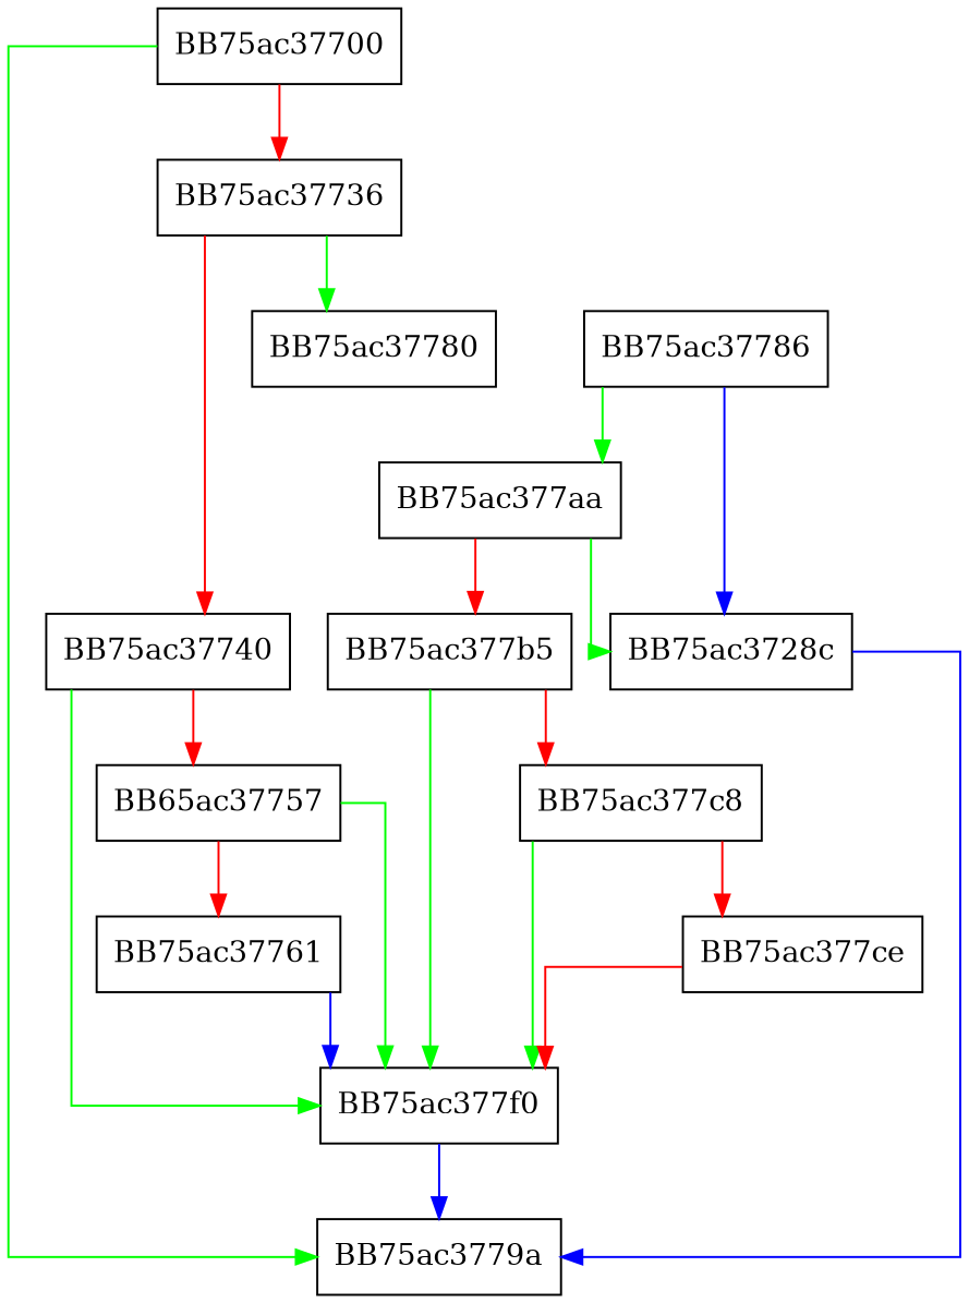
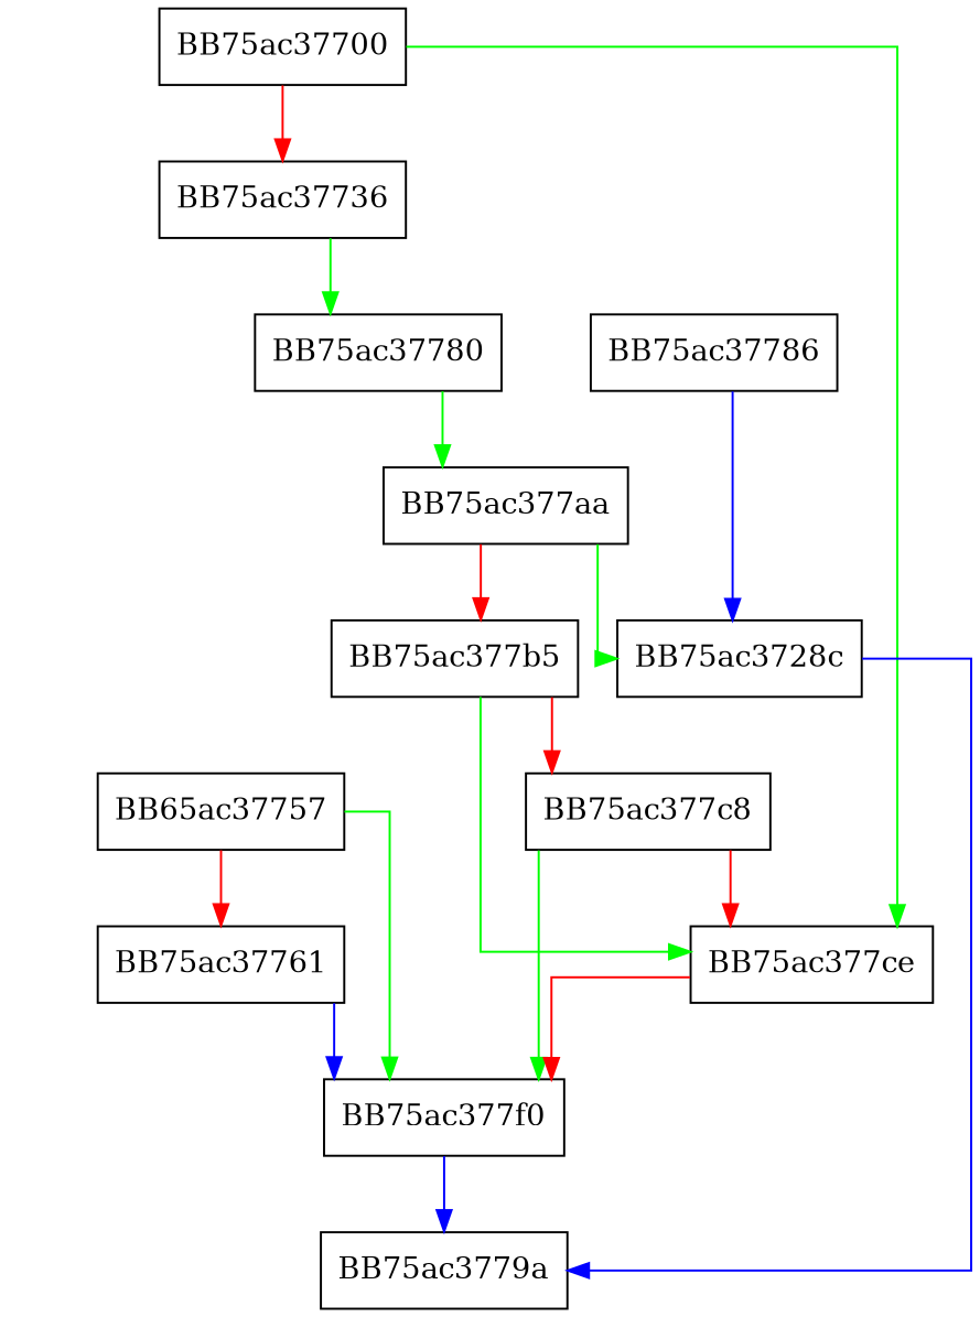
  digraph {
    splines=ortho
    node [shape=box]
    edge [color=green]
    BB75ac37700
    BB75ac3779a
    BB75ac37736
    BB75ac37780
-   BB75ac37740
    BB75ac377aa
    BB75ac377f0
    n8 [label=BB65ac37757]
    n9 [label=BB75ac3728c]
    BB75ac377b5
    BB75ac37786
    BB75ac37761
    BB75ac377c8
    BB75ac377ce
-   BB75ac37700 -> BB75ac3779a
+   BB75ac37700 -> BB75ac377ce
    BB75ac37700 -> BB75ac37736 [color=red]
    BB75ac37736 -> BB75ac37780
-   BB75ac37736 -> BB75ac37740 [color=red]
-   BB75ac37786 -> BB75ac377aa
-   BB75ac37740 -> BB75ac377f0
-   BB75ac37740 -> n8 [color=red]
+   BB75ac37780 -> BB75ac377aa
    BB75ac377aa -> n9
    BB75ac377aa -> BB75ac377b5 [color=red]
    BB75ac377f0 -> BB75ac3779a [color=blue]
    n8 -> BB75ac377f0
    n8 -> BB75ac37761 [color=red]
    n9 -> BB75ac3779a [color=blue]
-   BB75ac377b5 -> BB75ac377f0
+   BB75ac377b5 -> BB75ac377ce
    BB75ac377b5 -> BB75ac377c8 [color=red]
    BB75ac37786 -> n9 [color=blue]
    BB75ac37761 -> BB75ac377f0 [color=blue]
    BB75ac377c8 -> BB75ac377f0
    BB75ac377c8 -> BB75ac377ce [color=red]
    BB75ac377ce -> BB75ac377f0 [color=red]
  }
